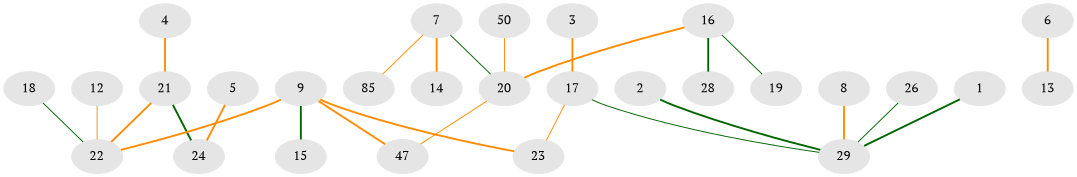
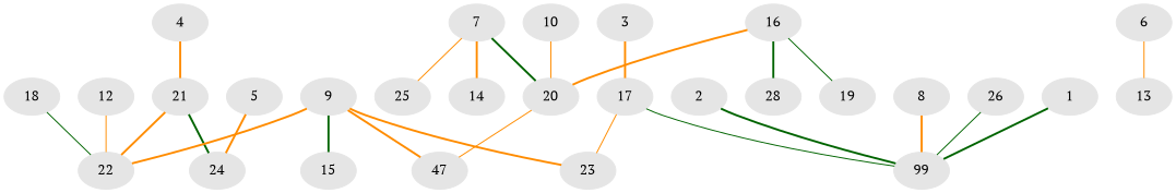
  graph {
    fontname="PT Serif"
    node [color=gray90 fontname="PT Serif" style=filled]
    edge [color=darkorange fontname="PT Serif" style=bold weight=1.0]
    1
-   29
+   29 [label=99]
    2
    3
    17
    23
    4
    21
    24
    22
    5
    6
    13
    7
    14
    20
-   25 [label=85]
+   25
    n18 [label=47]
    8
    9
    15
-   10 [label=50]
+   10
    12
    16
    19
    28
    18
    26
    1 -- 29 [color=darkgreen]
    2 -- 29 [color=darkgreen]
    3 -- 17
    17 -- 29 [color=darkgreen style=solid]
    17 -- 23 [style=solid]
    4 -- 21
    21 -- 24 [color=darkgreen]
    21 -- 22
    5 -- 24
-   6 -- 13
+   6 -- 13 [style=solid]
    7 -- 14
-   7 -- 20 [color=darkgreen style=solid]
+   7 -- 20 [color=darkgreen]
    7 -- 25 [style=solid]
    20 -- n18 [style=solid]
    8 -- 29
    9 -- 23
    9 -- 22
    9 -- n18
    9 -- 15 [color=darkgreen]
    10 -- 20 [style=solid]
    12 -- 22 [style=solid]
    16 -- 20
    16 -- 19 [color=darkgreen style=solid]
    16 -- 28 [color=darkgreen]
    18 -- 22 [color=darkgreen style=solid]
    26 -- 29 [color=darkgreen style=solid]
  }
